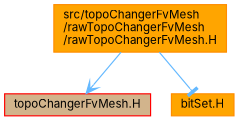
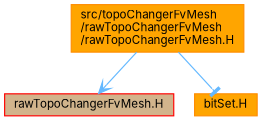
  digraph {
    fontname=Inter
    node [color=darkorange fillcolor=orange fontname=Inter fontsize=10 shape=box style=filled]
    edge [color=steelblue1 fontname=Inter fontsize=10 labelfontname=Helvetica labelfontsize=10 style=solid]
    n1 [fontcolor=black height=0.2 label="src/topoChangerFvMesh\l/rawTopoChangerFvMesh\l/rawTopoChangerFvMesh.H" width=0.4]
-   n2 [color=red fillcolor=tan height=0.2 label="topoChangerFvMesh.H" width=0.4]
+   n2 [color=red fillcolor=tan height=0.2 label="rawTopoChangerFvMesh.H" width=0.4]
    n3 [height=0.2 label="bitSet.H" width=0.4]
    n1 -> n2 [arrowhead=vee]
    n1 -> n3 [arrowhead=tee]
  }
